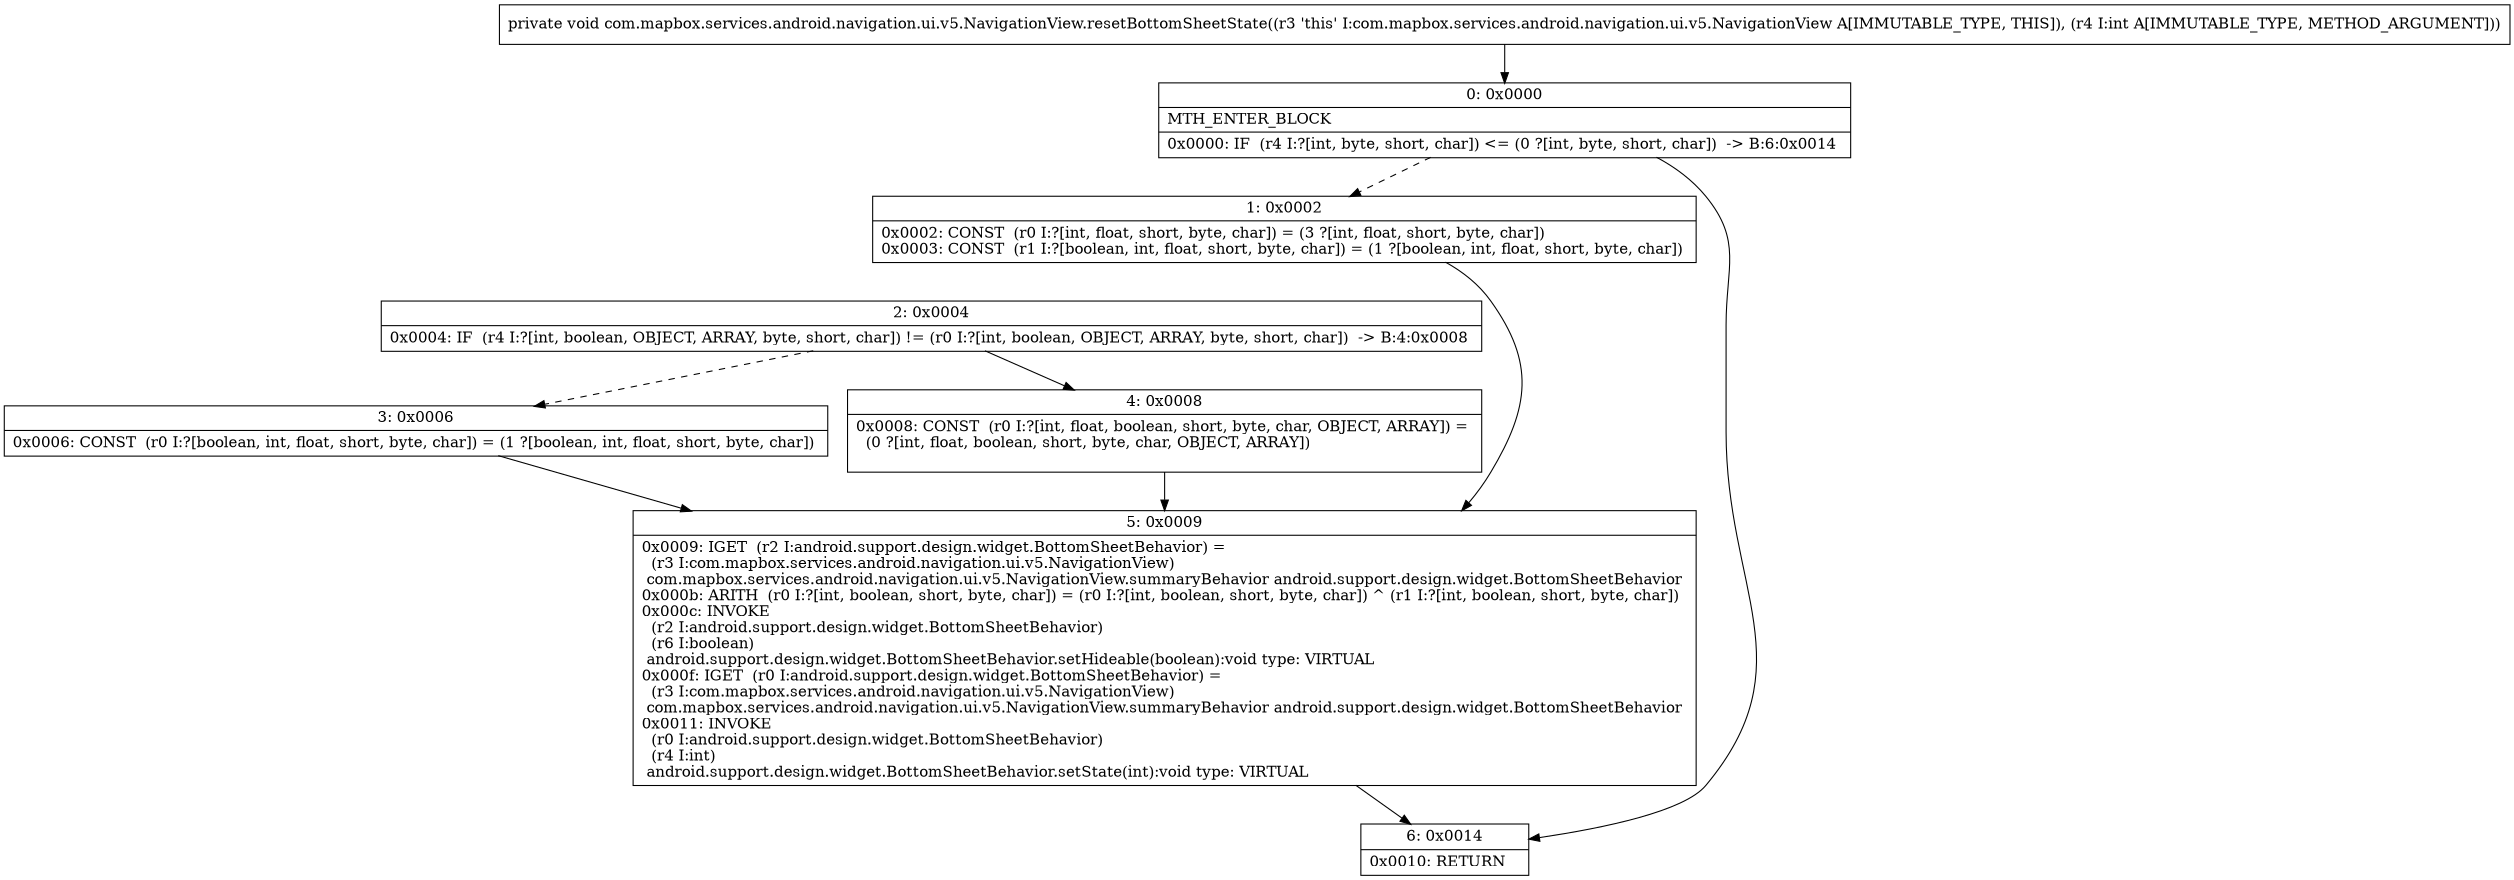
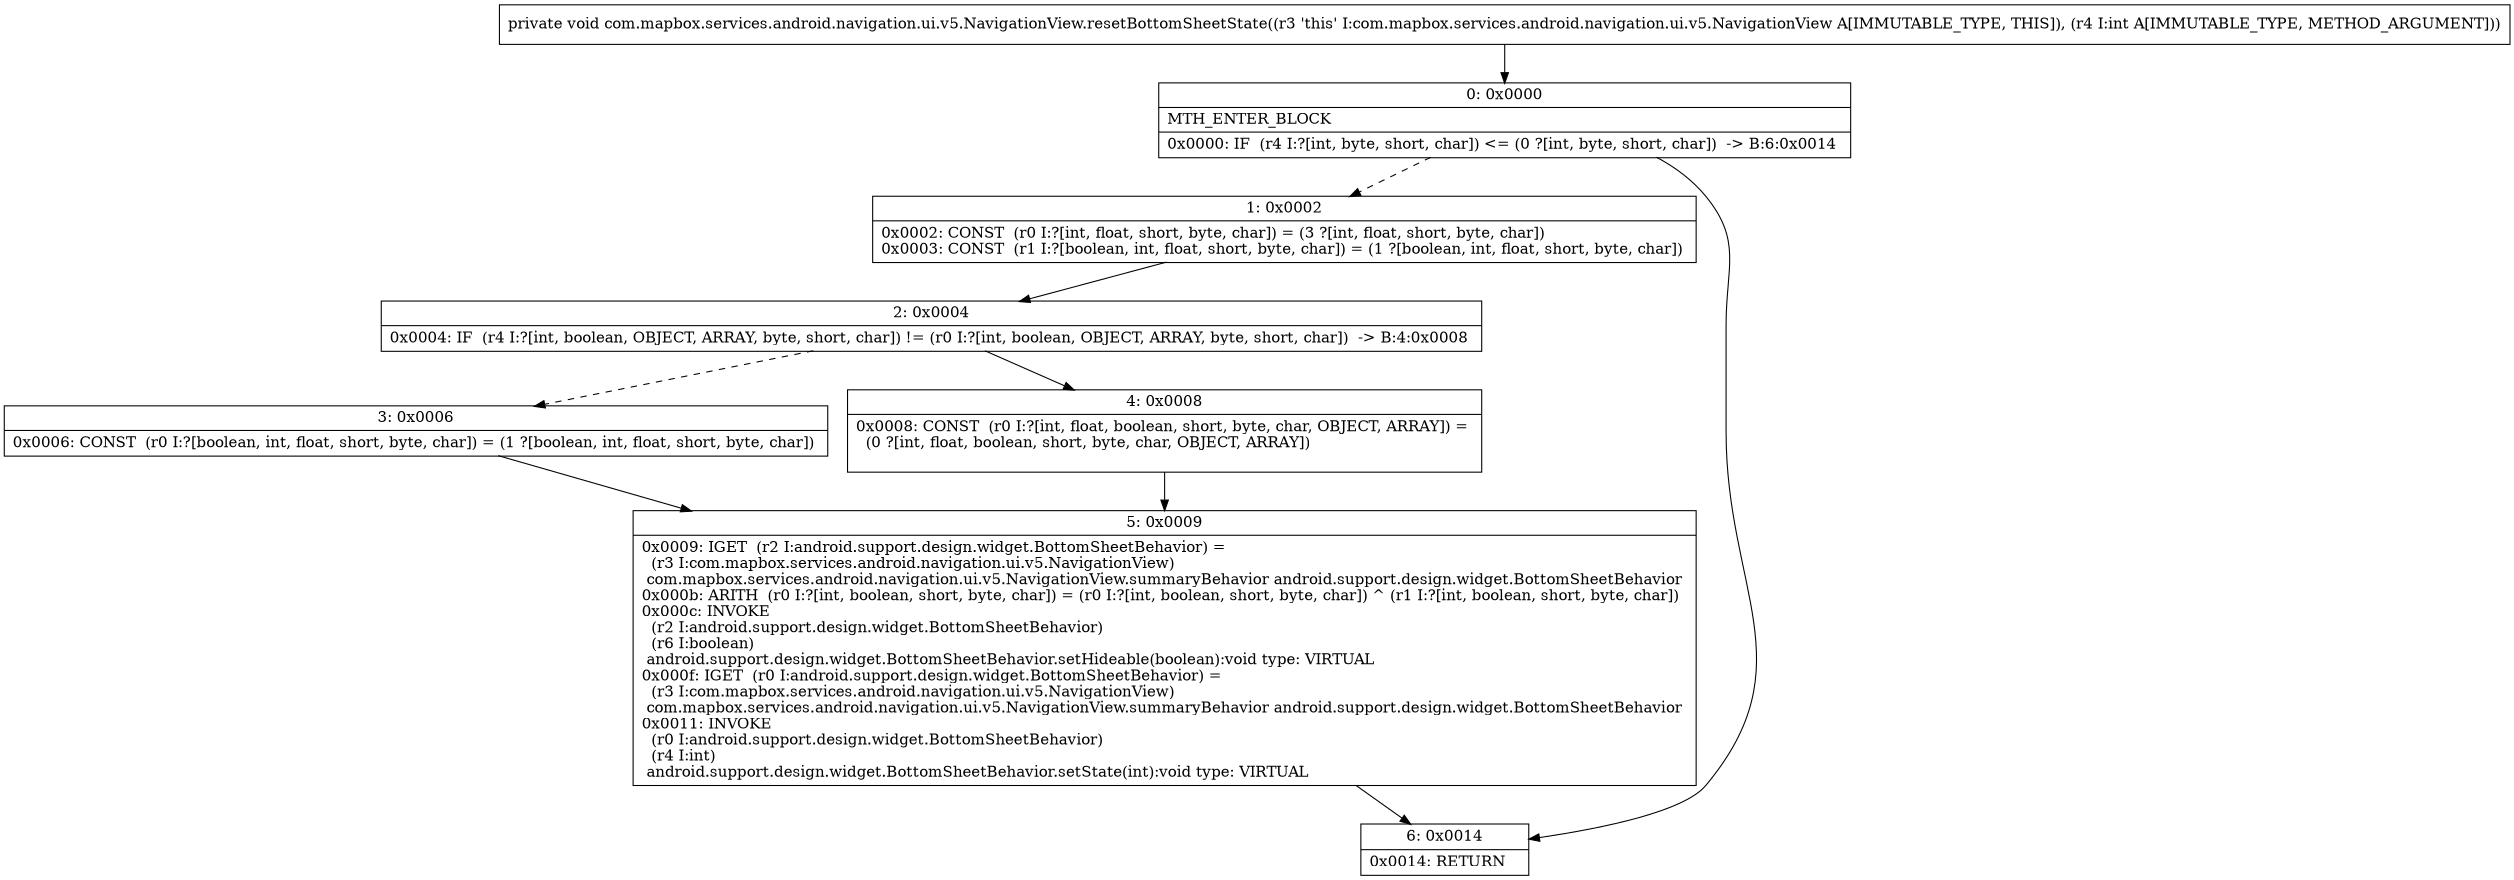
  digraph {
    node [shape=record]
    n1 [label="{0\:\ 0x0000|MTH_ENTER_BLOCK\l|0x0000: IF  (r4 I:?[int, byte, short, char]) \<= (0 ?[int, byte, short, char])  \-\> B:6:0x0014 \l}"]
    n2 [label="{1\:\ 0x0002|0x0002: CONST  (r0 I:?[int, float, short, byte, char]) = (3 ?[int, float, short, byte, char]) \l0x0003: CONST  (r1 I:?[boolean, int, float, short, byte, char]) = (1 ?[boolean, int, float, short, byte, char]) \l}"]
-   n3 [label="{6\:\ 0x0014|0x0010: RETURN   \l}"]
+   n3 [label="{6\:\ 0x0014|0x0014: RETURN   \l}"]
    n4 [label="{2\:\ 0x0004|0x0004: IF  (r4 I:?[int, boolean, OBJECT, ARRAY, byte, short, char]) != (r0 I:?[int, boolean, OBJECT, ARRAY, byte, short, char])  \-\> B:4:0x0008 \l}"]
    n5 [label="{3\:\ 0x0006|0x0006: CONST  (r0 I:?[boolean, int, float, short, byte, char]) = (1 ?[boolean, int, float, short, byte, char]) \l}"]
    n6 [label="{4\:\ 0x0008|0x0008: CONST  (r0 I:?[int, float, boolean, short, byte, char, OBJECT, ARRAY]) = \l  (0 ?[int, float, boolean, short, byte, char, OBJECT, ARRAY])\l \l}"]
    n7 [label="{5\:\ 0x0009|0x0009: IGET  (r2 I:android.support.design.widget.BottomSheetBehavior) = \l  (r3 I:com.mapbox.services.android.navigation.ui.v5.NavigationView)\l com.mapbox.services.android.navigation.ui.v5.NavigationView.summaryBehavior android.support.design.widget.BottomSheetBehavior \l0x000b: ARITH  (r0 I:?[int, boolean, short, byte, char]) = (r0 I:?[int, boolean, short, byte, char]) ^ (r1 I:?[int, boolean, short, byte, char]) \l0x000c: INVOKE  \l  (r2 I:android.support.design.widget.BottomSheetBehavior)\l  (r6 I:boolean)\l android.support.design.widget.BottomSheetBehavior.setHideable(boolean):void type: VIRTUAL \l0x000f: IGET  (r0 I:android.support.design.widget.BottomSheetBehavior) = \l  (r3 I:com.mapbox.services.android.navigation.ui.v5.NavigationView)\l com.mapbox.services.android.navigation.ui.v5.NavigationView.summaryBehavior android.support.design.widget.BottomSheetBehavior \l0x0011: INVOKE  \l  (r0 I:android.support.design.widget.BottomSheetBehavior)\l  (r4 I:int)\l android.support.design.widget.BottomSheetBehavior.setState(int):void type: VIRTUAL \l}"]
    n8 [label="{private void com.mapbox.services.android.navigation.ui.v5.NavigationView.resetBottomSheetState((r3 'this' I:com.mapbox.services.android.navigation.ui.v5.NavigationView A[IMMUTABLE_TYPE, THIS]), (r4 I:int A[IMMUTABLE_TYPE, METHOD_ARGUMENT])) }"]
    n1 -> n2 [style=dashed]
    n1 -> n3
-   n2 -> n7
+   n2 -> n4
    n4 -> n5 [style=dashed]
    n4 -> n6
    n5 -> n7
    n6 -> n7
    n7 -> n3
    n8 -> n1
  }
